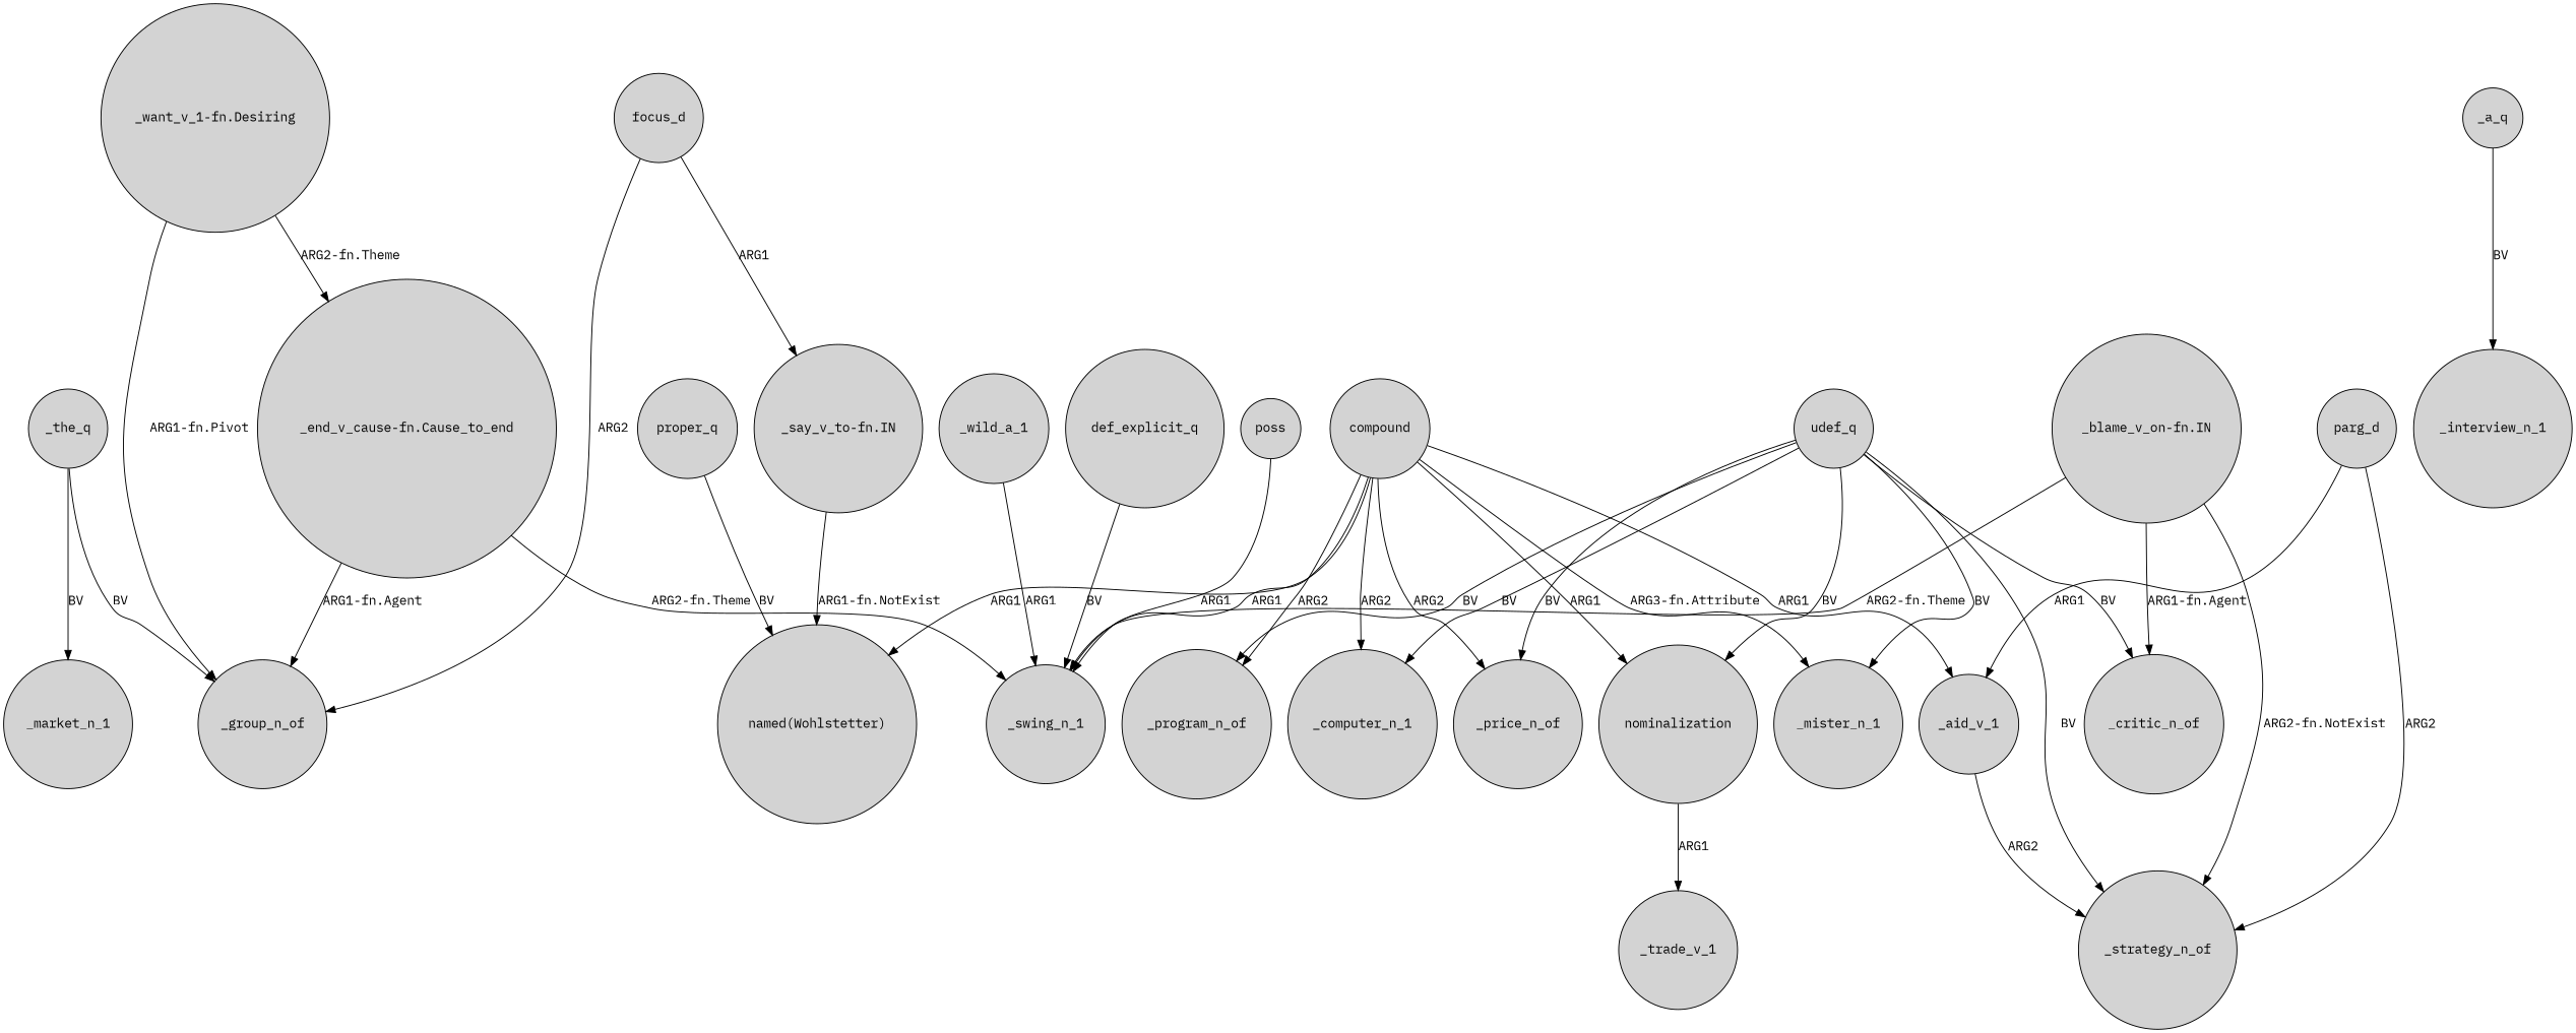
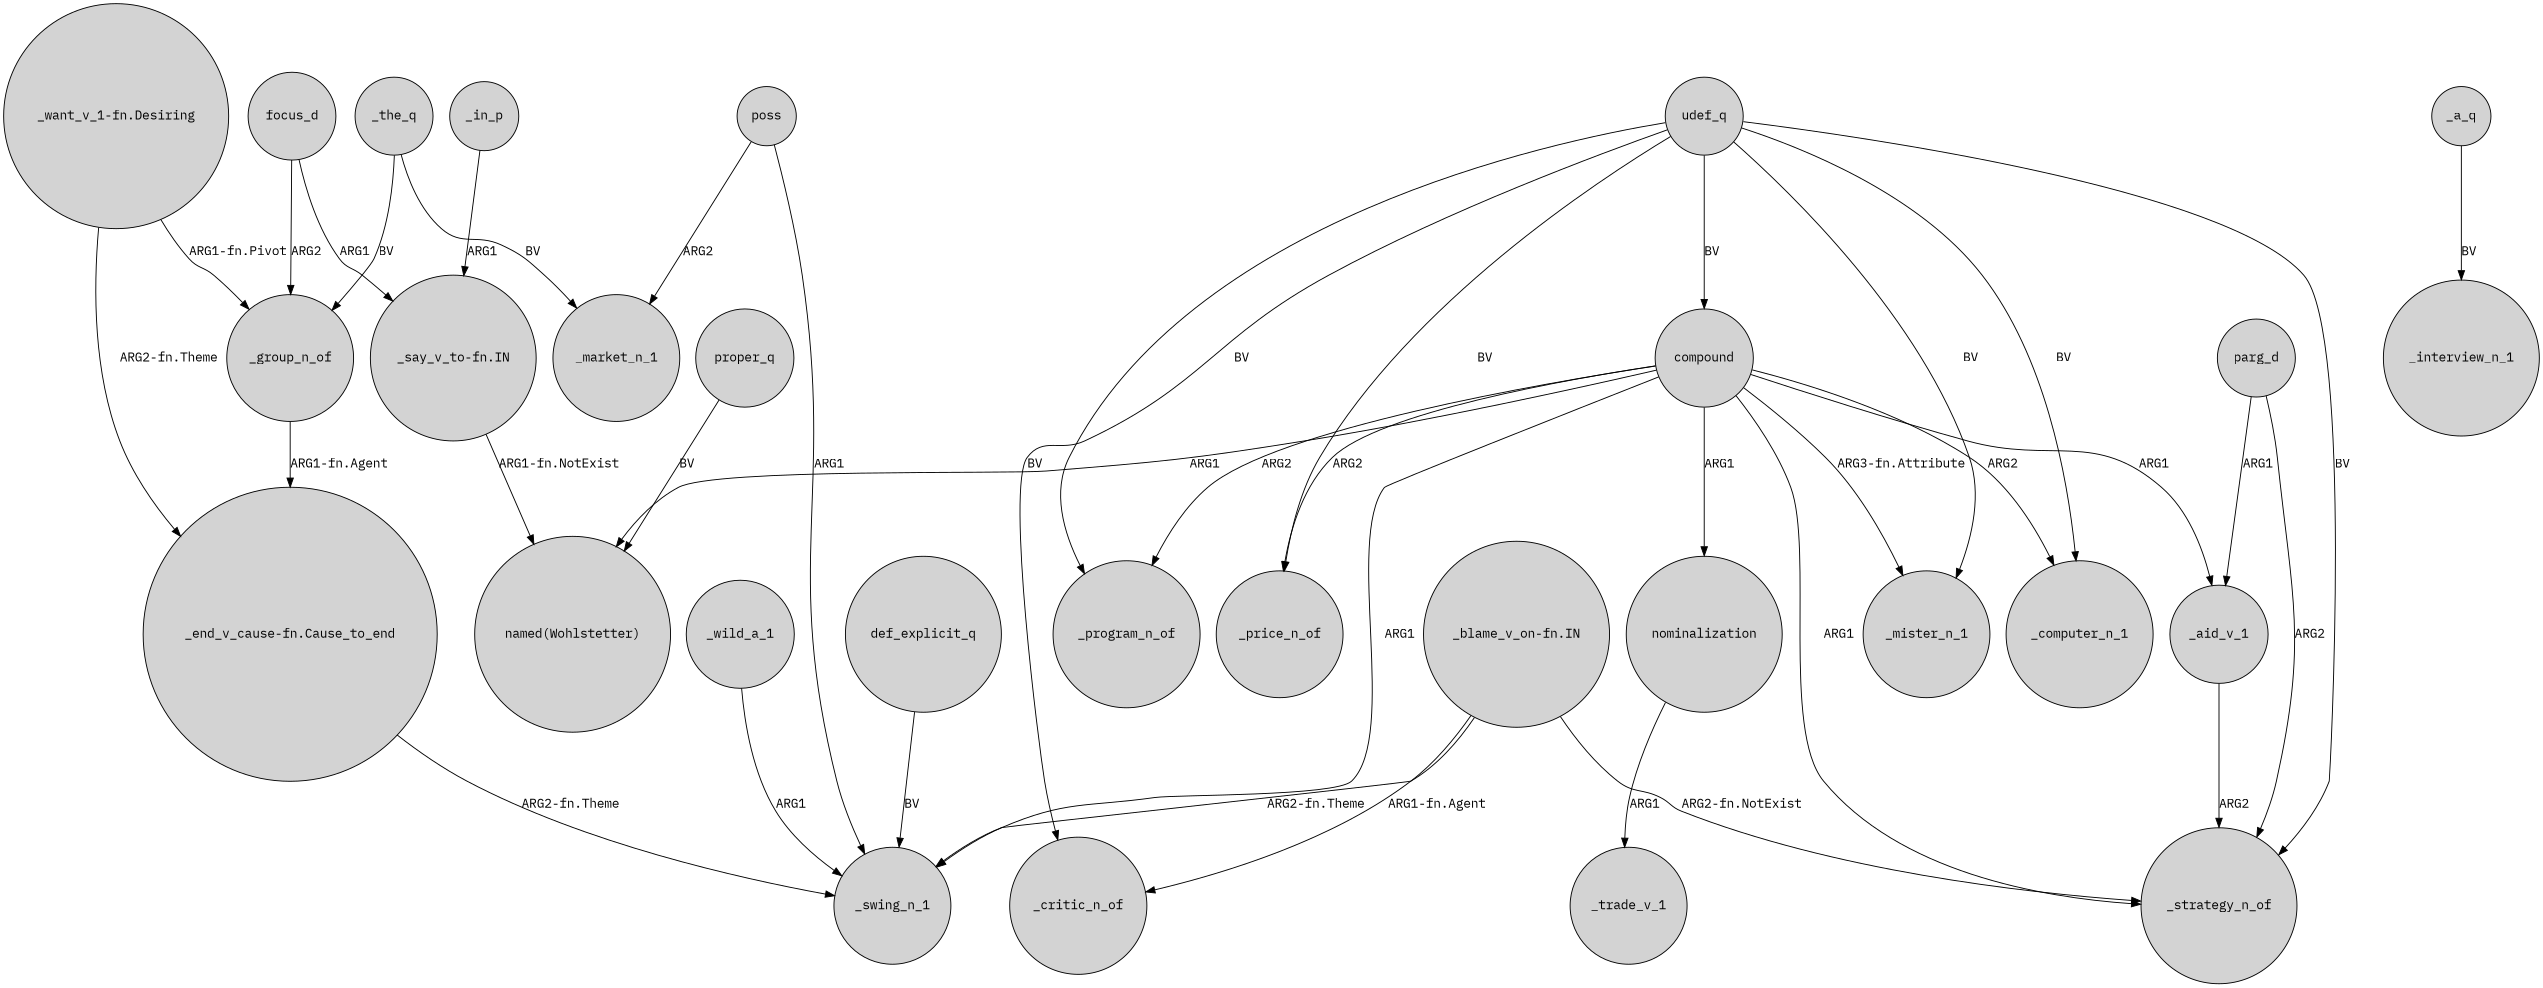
  digraph {
    fontname="IBM Plex Mono"
    node [fontname="IBM Plex Mono" shape=circle style=filled]
    edge [fontname="IBM Plex Mono"]
    "_blame_v_on-fn.IN"
    _strategy_n_of
    _swing_n_1
    _critic_n_of
    "_say_v_to-fn.IN"
    "named(Wohlstetter)"
    "_want_v_1-fn.Desiring"
    "_end_v_cause-fn.Cause_to_end"
    _group_n_of
+   _in_p
    proper_q
    compound
    _program_n_of
    _price_n_of
    _aid_v_1
    _mister_n_1
    nominalization
    _computer_n_1
    _trade_v_1
    parg_d
    udef_q
    _a_q
    _interview_n_1
    _the_q
    _market_n_1
    _wild_a_1
    def_explicit_q
    poss
    focus_d
    "_blame_v_on-fn.IN" -> _strategy_n_of [label="ARG2-fn.NotExist"]
    "_blame_v_on-fn.IN" -> _swing_n_1 [label="ARG2-fn.Theme"]
    "_blame_v_on-fn.IN" -> _critic_n_of [label="ARG1-fn.Agent"]
    "_say_v_to-fn.IN" -> "named(Wohlstetter)" [label="ARG1-fn.NotExist"]
    "_want_v_1-fn.Desiring" -> "_end_v_cause-fn.Cause_to_end" [label="ARG2-fn.Theme"]
    "_want_v_1-fn.Desiring" -> _group_n_of [label="ARG1-fn.Pivot"]
    "_end_v_cause-fn.Cause_to_end" -> _swing_n_1 [label="ARG2-fn.Theme"]
-   "_end_v_cause-fn.Cause_to_end" -> _group_n_of [label="ARG1-fn.Agent"]
+   _group_n_of -> "_end_v_cause-fn.Cause_to_end" [label="ARG1-fn.Agent"]
+   _in_p -> "_say_v_to-fn.IN" [label=ARG1]
    proper_q -> "named(Wohlstetter)" [label=BV]
+   compound -> _strategy_n_of [label=ARG1]
    compound -> _swing_n_1 [label=ARG1]
    compound -> "named(Wohlstetter)" [label=ARG1]
    compound -> _program_n_of [label=ARG2]
    compound -> _price_n_of [label=ARG2]
    compound -> _aid_v_1 [label=ARG1]
    compound -> _mister_n_1 [label="ARG3-fn.Attribute"]
    compound -> nominalization [label=ARG1]
    compound -> _computer_n_1 [label=ARG2]
    _aid_v_1 -> _strategy_n_of [label=ARG2]
    nominalization -> _trade_v_1 [label=ARG1]
    parg_d -> _strategy_n_of [label=ARG2]
    parg_d -> _aid_v_1 [label=ARG1]
    udef_q -> _strategy_n_of [label=BV]
    udef_q -> _critic_n_of [label=BV]
    udef_q -> _program_n_of [label=BV]
    udef_q -> _price_n_of [label=BV]
    udef_q -> _mister_n_1 [label=BV]
-   udef_q -> nominalization [label=BV]
+   udef_q -> compound [label=BV]
    udef_q -> _computer_n_1 [label=BV]
    _a_q -> _interview_n_1 [label=BV]
    _the_q -> _group_n_of [label=BV]
    _the_q -> _market_n_1 [label=BV]
    _wild_a_1 -> _swing_n_1 [label=ARG1]
    def_explicit_q -> _swing_n_1 [label=BV]
    poss -> _swing_n_1 [label=ARG1]
+   poss -> _market_n_1 [label=ARG2]
    focus_d -> "_say_v_to-fn.IN" [label=ARG1]
    focus_d -> _group_n_of [label=ARG2]
  }
